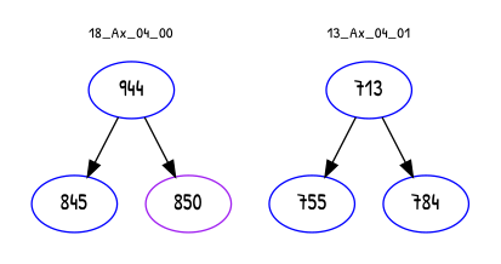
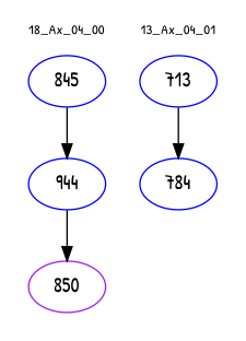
  digraph {
    fontname="Patrick Hand"
    node [color=blue fontname="Patrick Hand"]
    edge [color=black fontname="Patrick Hand"]
    n1 [label=944]
    n2 [label=845]
    n3 [color=purple label=850]
    n4 [label=713]
-   n5 [label=755]
    n6 [label=784]
    subgraph cluster_1 {
      color=white
      fontsize=10
      label="18_Ax_04_00"
      n1
      n2
      n3
    }
    subgraph cluster_2 {
      color=white
      fontsize=10
      label="13_Ax_04_01"
      n4
-     n5
      n6
    }
-   n1 -> n2
+   n2 -> n1
    n1 -> n3
-   n4 -> n5
    n4 -> n6
  }
